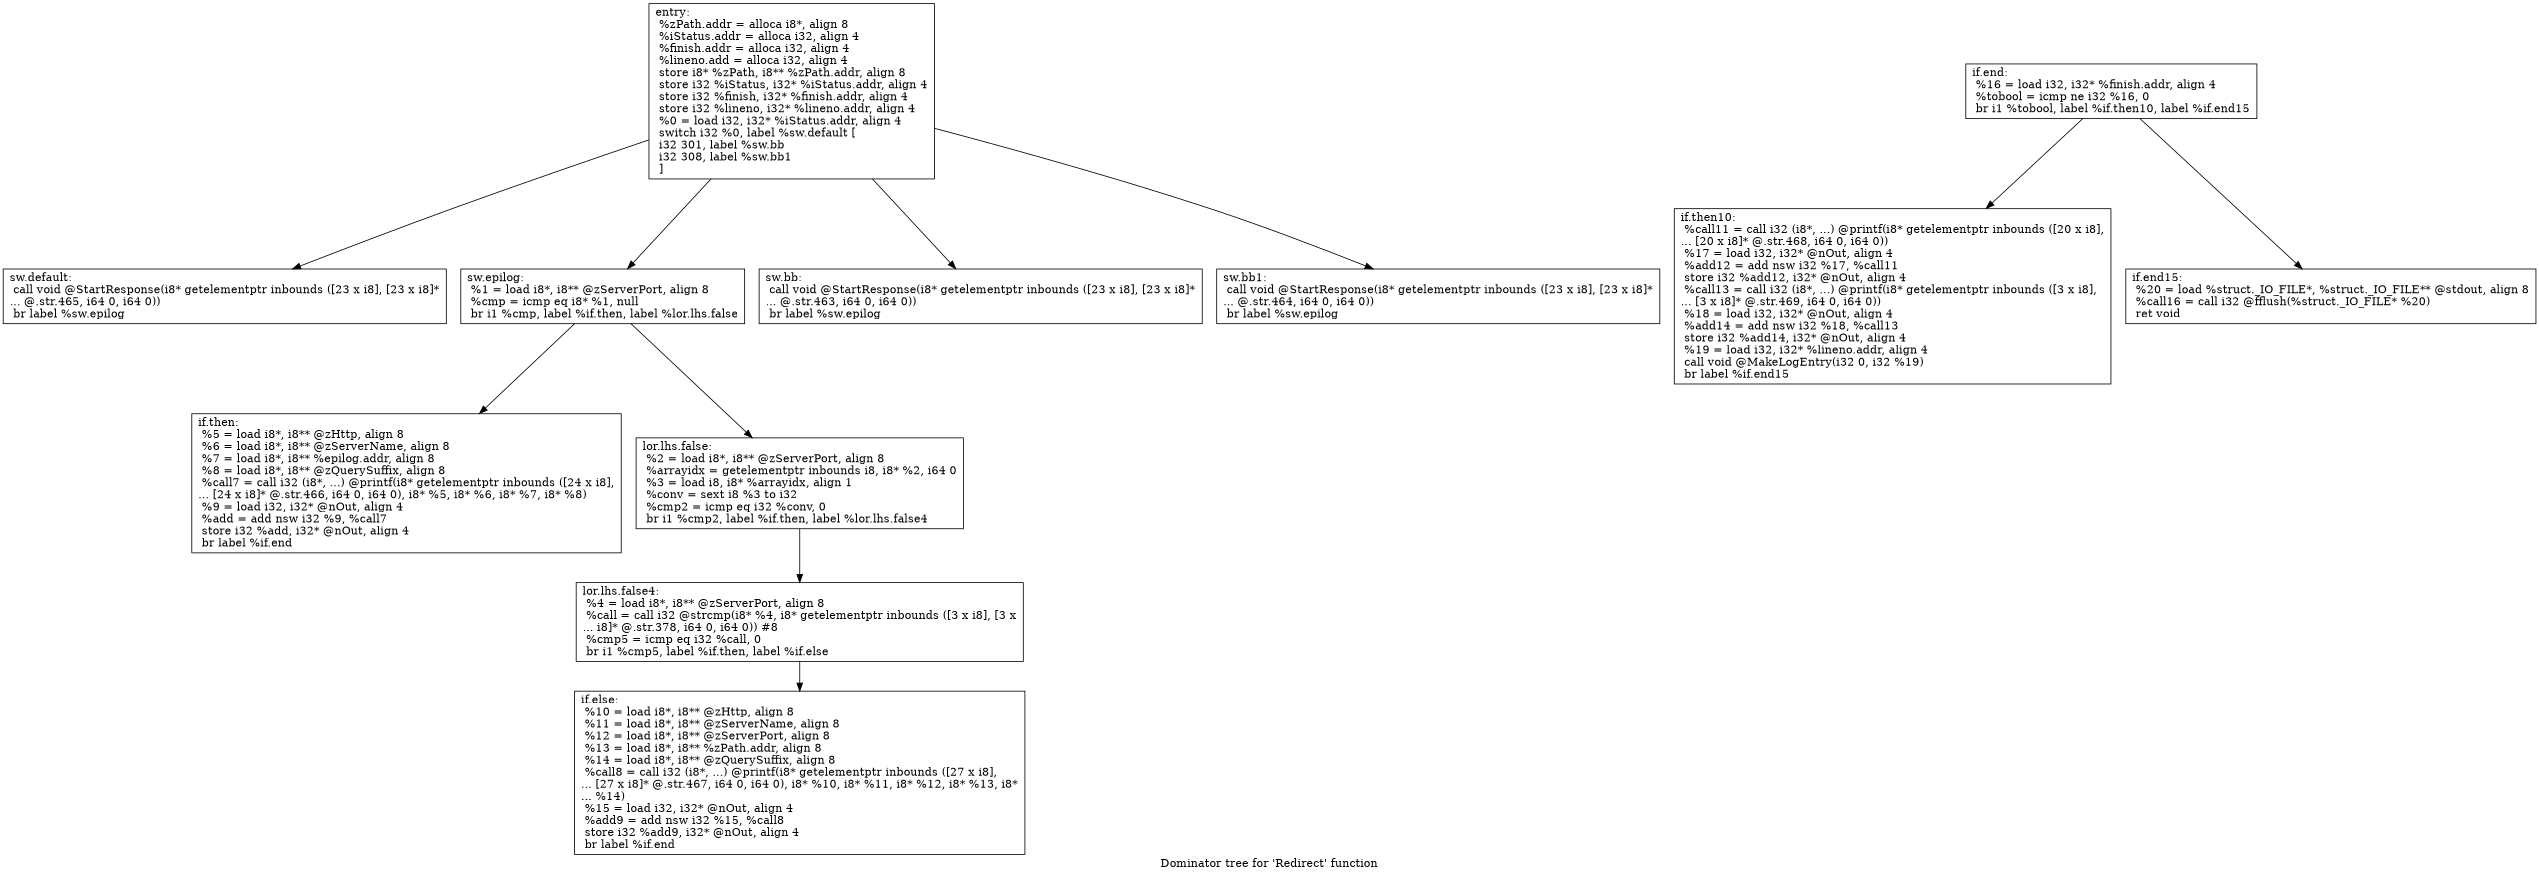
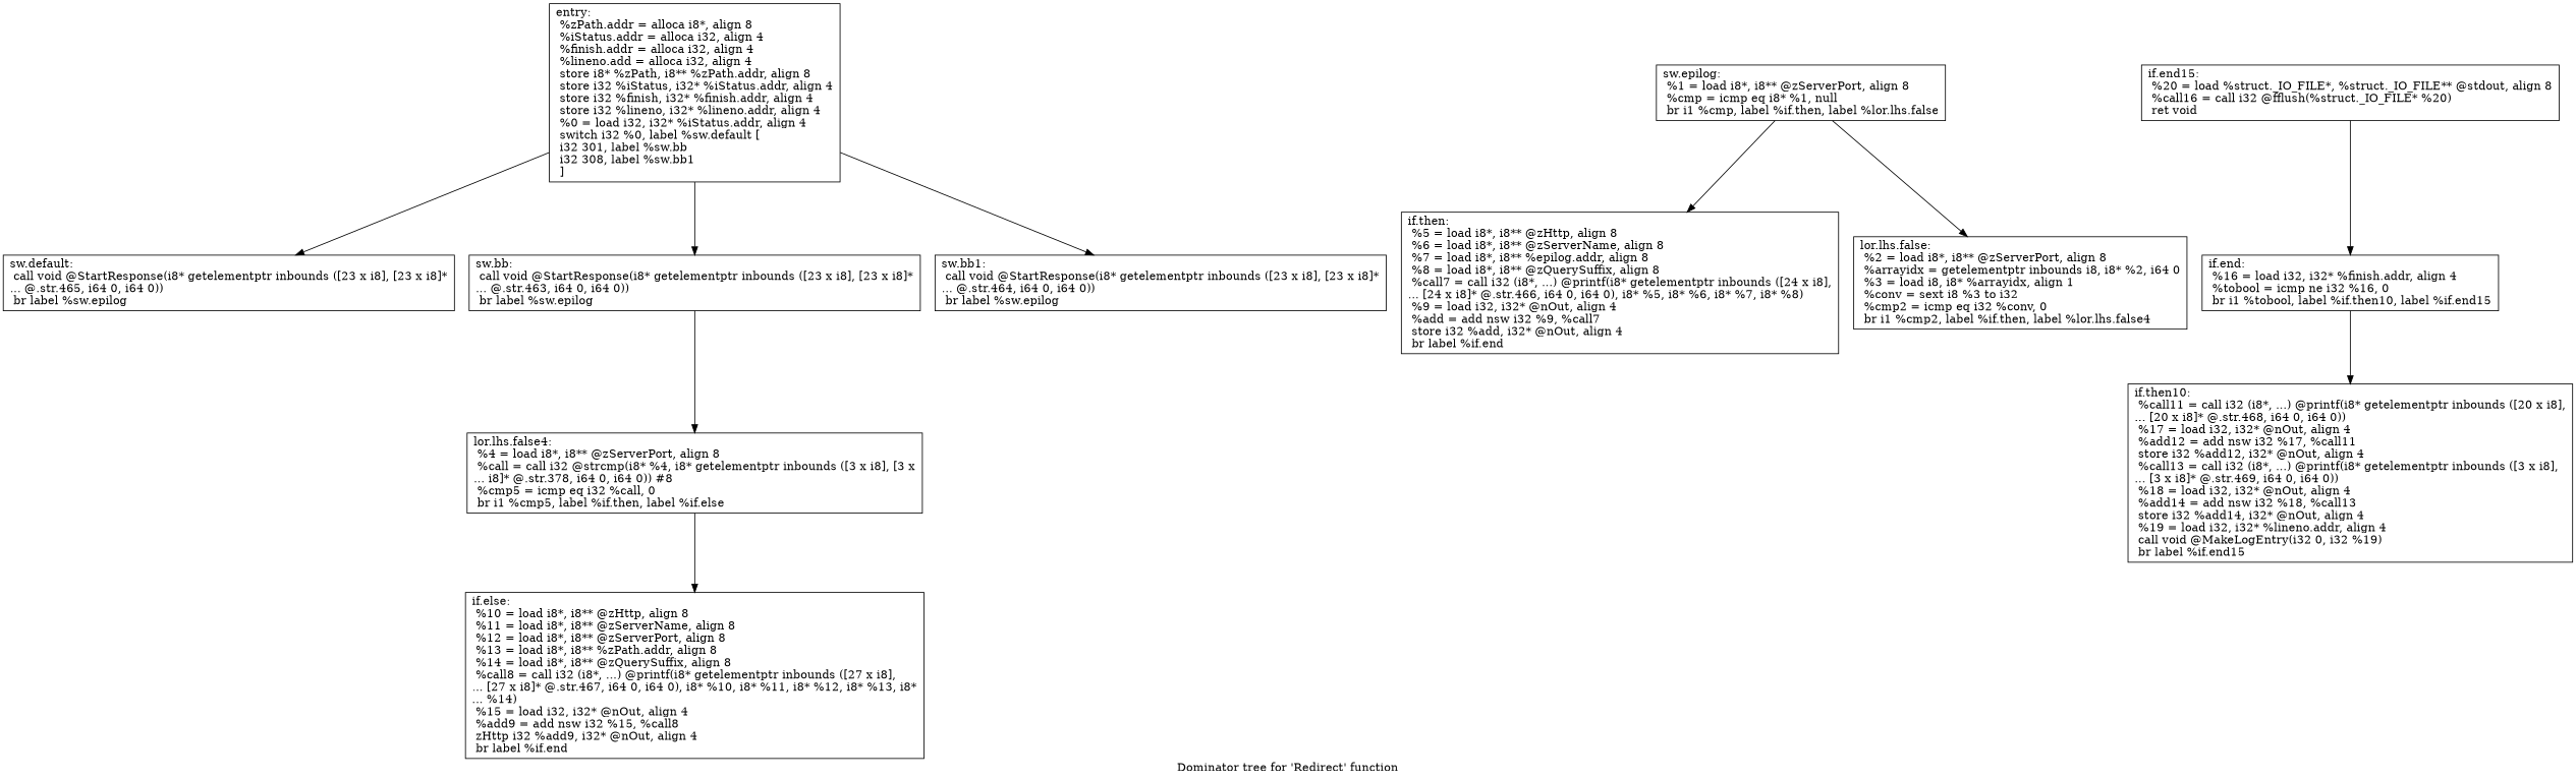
  digraph {
    label="Dominator tree for 'Redirect' function"
    node [shape=record]
    n1 [label="{entry:\l  %zPath.addr = alloca i8*, align 8\l  %iStatus.addr = alloca i32, align 4\l  %finish.addr = alloca i32, align 4\l  %lineno.add = alloca i32, align 4\l  store i8* %zPath, i8** %zPath.addr, align 8\l  store i32 %iStatus, i32* %iStatus.addr, align 4\l  store i32 %finish, i32* %finish.addr, align 4\l  store i32 %lineno, i32* %lineno.addr, align 4\l  %0 = load i32, i32* %iStatus.addr, align 4\l  switch i32 %0, label %sw.default [\l    i32 301, label %sw.bb\l    i32 308, label %sw.bb1\l  ]\l}"]
    n2 [label="{sw.default:                                       \l  call void @StartResponse(i8* getelementptr inbounds ([23 x i8], [23 x i8]*\l... @.str.465, i64 0, i64 0))\l  br label %sw.epilog\l}"]
    n3 [label="{sw.epilog:                                        \l  %1 = load i8*, i8** @zServerPort, align 8\l  %cmp = icmp eq i8* %1, null\l  br i1 %cmp, label %if.then, label %lor.lhs.false\l}"]
    n4 [label="{sw.bb:                                            \l  call void @StartResponse(i8* getelementptr inbounds ([23 x i8], [23 x i8]*\l... @.str.463, i64 0, i64 0))\l  br label %sw.epilog\l}"]
    n5 [label="{sw.bb1:                                           \l  call void @StartResponse(i8* getelementptr inbounds ([23 x i8], [23 x i8]*\l... @.str.464, i64 0, i64 0))\l  br label %sw.epilog\l}"]
    n6 [label="{if.then:                                          \l  %5 = load i8*, i8** @zHttp, align 8\l  %6 = load i8*, i8** @zServerName, align 8\l  %7 = load i8*, i8** %epilog.addr, align 8\l  %8 = load i8*, i8** @zQuerySuffix, align 8\l  %call7 = call i32 (i8*, ...) @printf(i8* getelementptr inbounds ([24 x i8],\l... [24 x i8]* @.str.466, i64 0, i64 0), i8* %5, i8* %6, i8* %7, i8* %8)\l  %9 = load i32, i32* @nOut, align 4\l  %add = add nsw i32 %9, %call7\l  store i32 %add, i32* @nOut, align 4\l  br label %if.end\l}"]
    n7 [label="{lor.lhs.false:                                    \l  %2 = load i8*, i8** @zServerPort, align 8\l  %arrayidx = getelementptr inbounds i8, i8* %2, i64 0\l  %3 = load i8, i8* %arrayidx, align 1\l  %conv = sext i8 %3 to i32\l  %cmp2 = icmp eq i32 %conv, 0\l  br i1 %cmp2, label %if.then, label %lor.lhs.false4\l}"]
    n8 [label="{if.end:                                           \l  %16 = load i32, i32* %finish.addr, align 4\l  %tobool = icmp ne i32 %16, 0\l  br i1 %tobool, label %if.then10, label %if.end15\l}"]
    n9 [label="{if.then10:                                        \l  %call11 = call i32 (i8*, ...) @printf(i8* getelementptr inbounds ([20 x i8],\l... [20 x i8]* @.str.468, i64 0, i64 0))\l  %17 = load i32, i32* @nOut, align 4\l  %add12 = add nsw i32 %17, %call11\l  store i32 %add12, i32* @nOut, align 4\l  %call13 = call i32 (i8*, ...) @printf(i8* getelementptr inbounds ([3 x i8],\l... [3 x i8]* @.str.469, i64 0, i64 0))\l  %18 = load i32, i32* @nOut, align 4\l  %add14 = add nsw i32 %18, %call13\l  store i32 %add14, i32* @nOut, align 4\l  %19 = load i32, i32* %lineno.addr, align 4\l  call void @MakeLogEntry(i32 0, i32 %19)\l  br label %if.end15\l}"]
    n10 [label="{if.end15:                                         \l  %20 = load %struct._IO_FILE*, %struct._IO_FILE** @stdout, align 8\l  %call16 = call i32 @fflush(%struct._IO_FILE* %20)\l  ret void\l}"]
    n11 [label="{lor.lhs.false4:                                   \l  %4 = load i8*, i8** @zServerPort, align 8\l  %call = call i32 @strcmp(i8* %4, i8* getelementptr inbounds ([3 x i8], [3 x\l... i8]* @.str.378, i64 0, i64 0)) #8\l  %cmp5 = icmp eq i32 %call, 0\l  br i1 %cmp5, label %if.then, label %if.else\l}"]
-   n12 [label="{if.else:                                          \l  %10 = load i8*, i8** @zHttp, align 8\l  %11 = load i8*, i8** @zServerName, align 8\l  %12 = load i8*, i8** @zServerPort, align 8\l  %13 = load i8*, i8** %zPath.addr, align 8\l  %14 = load i8*, i8** @zQuerySuffix, align 8\l  %call8 = call i32 (i8*, ...) @printf(i8* getelementptr inbounds ([27 x i8],\l... [27 x i8]* @.str.467, i64 0, i64 0), i8* %10, i8* %11, i8* %12, i8* %13, i8*\l... %14)\l  %15 = load i32, i32* @nOut, align 4\l  %add9 = add nsw i32 %15, %call8\l  store i32 %add9, i32* @nOut, align 4\l  br label %if.end\l}"]
+   n12 [label="{if.else:                                          \l  %10 = load i8*, i8** @zHttp, align 8\l  %11 = load i8*, i8** @zServerName, align 8\l  %12 = load i8*, i8** @zServerPort, align 8\l  %13 = load i8*, i8** %zPath.addr, align 8\l  %14 = load i8*, i8** @zQuerySuffix, align 8\l  %call8 = call i32 (i8*, ...) @printf(i8* getelementptr inbounds ([27 x i8],\l... [27 x i8]* @.str.467, i64 0, i64 0), i8* %10, i8* %11, i8* %12, i8* %13, i8*\l... %14)\l  %15 = load i32, i32* @nOut, align 4\l  %add9 = add nsw i32 %15, %call8\l  zHttp i32 %add9, i32* @nOut, align 4\l  br label %if.end\l}"]
    n1 -> n2
-   n1 -> n3
    n1 -> n4
    n1 -> n5
    n3 -> n6
    n3 -> n7
-   n7 -> n11
+   n4 -> n11
    n8 -> n9
-   n8 -> n10
+   n10 -> n8
    n11 -> n12
  }
